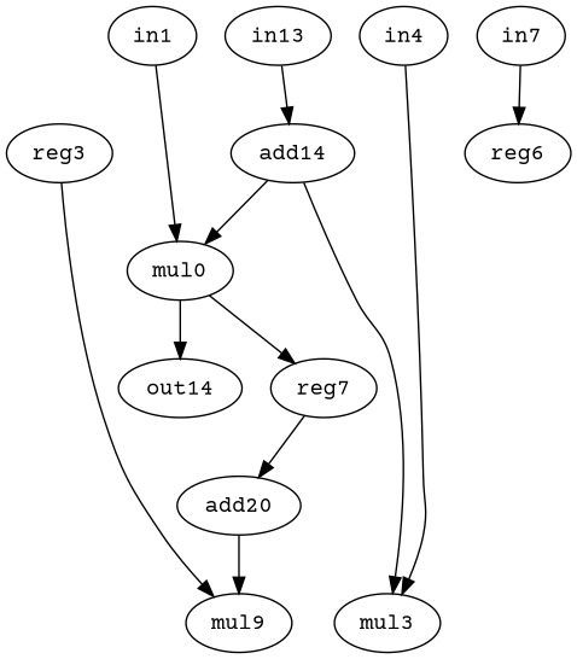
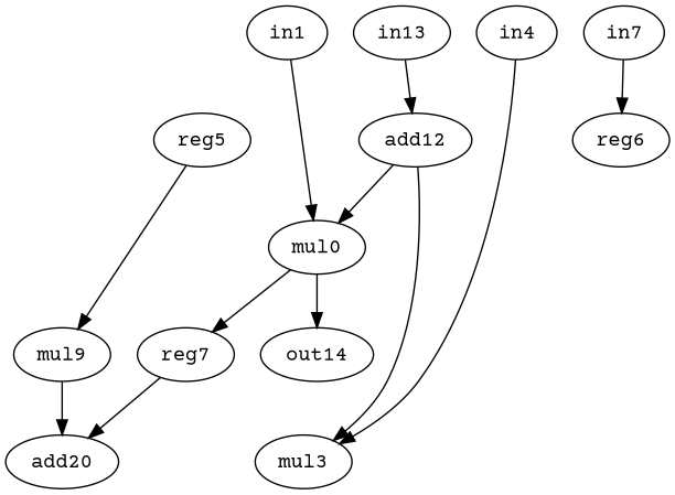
  digraph {
    fontname="Courier Prime"
    node [fontname="Courier Prime" op=in]
    edge [fontname="Courier Prime" port=0 weight=0]
    n1 [label=mul0 op=mul]
    n2 [label=out14 op=out]
    n3 [label=reg7 op=reg]
    n4 [label=add20 op=add]
    n5 [label=in1]
-   n6 [label=add14 op=addi value=2]
+   n6 [label=add12 op=addi value=2]
    n7 [label=mul3 op=mul]
    n8 [label=in13]
-   n9 [label=reg3 op=reg]
+   n9 [label=reg5 op=reg]
    n10 [label=mul9 op=mul]
    n11 [label=in4]
    n12 [label=reg6 op=reg]
    n13 [label=in7]
    n1 -> n2 [weight=1]
    n1 -> n3
    n3 -> n4
    n5 -> n1
    n6 -> n1 [port=1]
    n6 -> n7
    n8 -> n6
    n9 -> n10
-   n4 -> n10 [port=1 weight=1]
+   n10 -> n4 [port=1 weight=1]
    n11 -> n7 [port=1]
    n13 -> n12
  }
